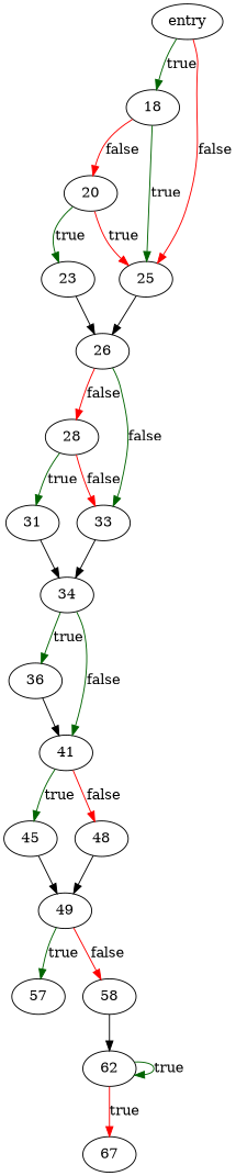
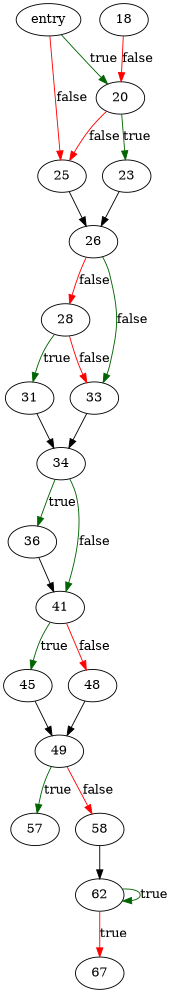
  digraph {
    edge [color=darkgreen]
    n1 [label=entry]
    18
    25
    20
    26
    23
    28
    33
    31
    34
    36
    41
    45
    48
    49
    57
    58
    62
    67
-   n1 -> 18 [label=true]
+   n1 -> 20 [label=true]
    n1 -> 25 [color=red label=false]
-   18 -> 25 [label=true]
    18 -> 20 [color=red label=false]
    25 -> 26 [color=""]
-   20 -> 25 [color=red label=true]
+   20 -> 25 [color=red label=false]
    20 -> 23 [label=true]
    26 -> 28 [color=red label=false]
    26 -> 33 [label=false]
    23 -> 26 [color=""]
    28 -> 33 [color=red label=false]
    28 -> 31 [label=true]
    33 -> 34 [color=""]
    31 -> 34 [color=""]
    34 -> 36 [label=true]
    34 -> 41 [label=false]
    36 -> 41 [color=""]
    41 -> 45 [label=true]
    41 -> 48 [color=red label=false]
    45 -> 49 [color=""]
    48 -> 49 [color=""]
    49 -> 57 [label=true]
    49 -> 58 [color=red label=false]
    58 -> 62 [color=""]
    62 -> 62 [label=true]
    62 -> 67 [color=red label=true]
  }
